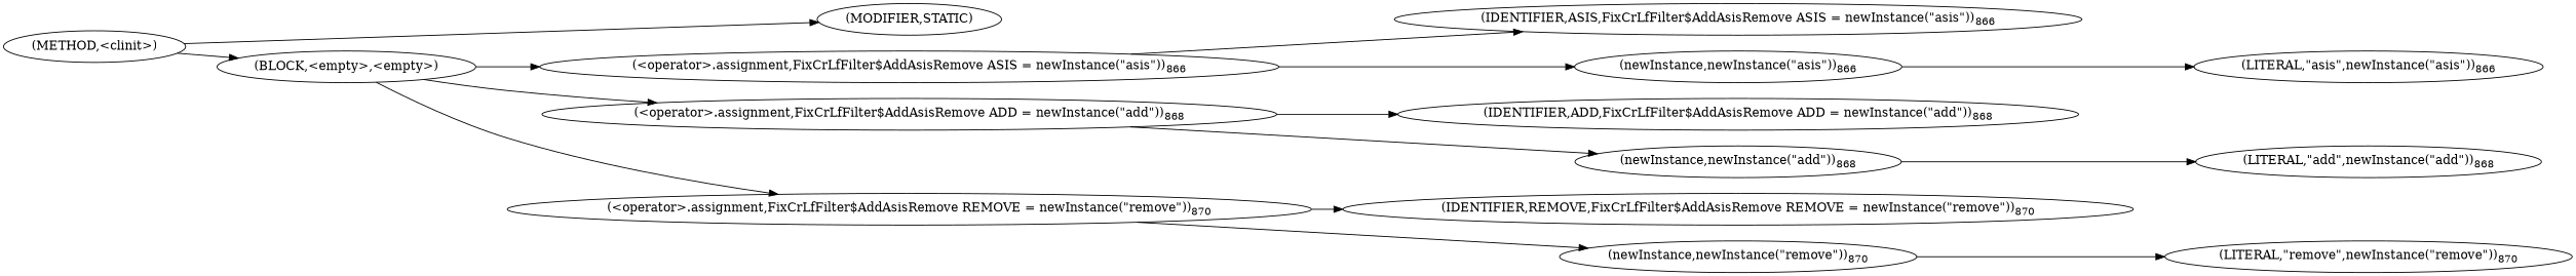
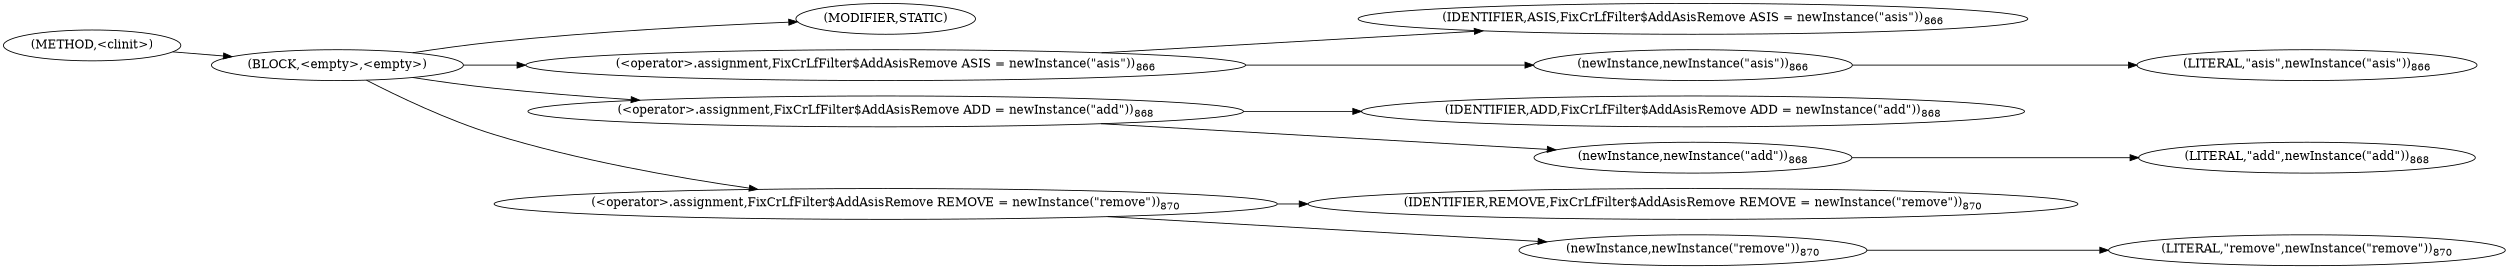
  digraph {
    rankdir=LR
    n1 [label=<(METHOD,&lt;clinit&gt;)>]
    n2 [label=<(BLOCK,&lt;empty&gt;,&lt;empty&gt;)>]
    n3 [label=<(MODIFIER,STATIC)>]
    n4 [label=<(&lt;operator&gt;.assignment,FixCrLfFilter$AddAsisRemove ASIS = newInstance(&quot;asis&quot;))<SUB>866</SUB>>]
    n5 [label=<(&lt;operator&gt;.assignment,FixCrLfFilter$AddAsisRemove ADD = newInstance(&quot;add&quot;))<SUB>868</SUB>>]
    n6 [label=<(&lt;operator&gt;.assignment,FixCrLfFilter$AddAsisRemove REMOVE = newInstance(&quot;remove&quot;))<SUB>870</SUB>>]
    n7 [label=<(IDENTIFIER,ASIS,FixCrLfFilter$AddAsisRemove ASIS = newInstance(&quot;asis&quot;))<SUB>866</SUB>>]
    n8 [label=<(newInstance,newInstance(&quot;asis&quot;))<SUB>866</SUB>>]
    n9 [label=<(IDENTIFIER,ADD,FixCrLfFilter$AddAsisRemove ADD = newInstance(&quot;add&quot;))<SUB>868</SUB>>]
    n10 [label=<(newInstance,newInstance(&quot;add&quot;))<SUB>868</SUB>>]
    n11 [label=<(IDENTIFIER,REMOVE,FixCrLfFilter$AddAsisRemove REMOVE = newInstance(&quot;remove&quot;))<SUB>870</SUB>>]
    n12 [label=<(newInstance,newInstance(&quot;remove&quot;))<SUB>870</SUB>>]
    n13 [label=<(LITERAL,&quot;asis&quot;,newInstance(&quot;asis&quot;))<SUB>866</SUB>>]
    n14 [label=<(LITERAL,&quot;add&quot;,newInstance(&quot;add&quot;))<SUB>868</SUB>>]
    n15 [label=<(LITERAL,&quot;remove&quot;,newInstance(&quot;remove&quot;))<SUB>870</SUB>>]
    n1 -> n2
-   n1 -> n3
+   n2 -> n3
    n2 -> n4
    n2 -> n5
    n2 -> n6
    n4 -> n7
    n4 -> n8
    n5 -> n9
    n5 -> n10
    n6 -> n11
    n6 -> n12
    n8 -> n13
    n10 -> n14
    n12 -> n15
  }
